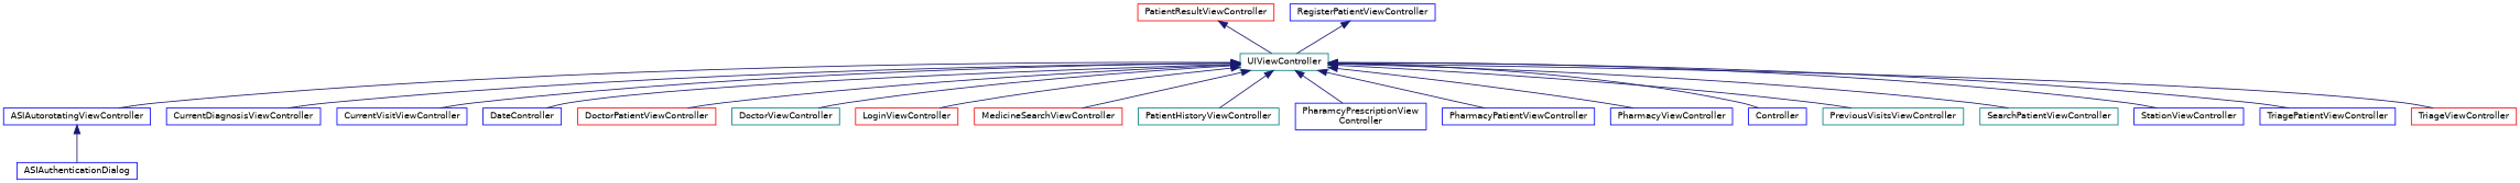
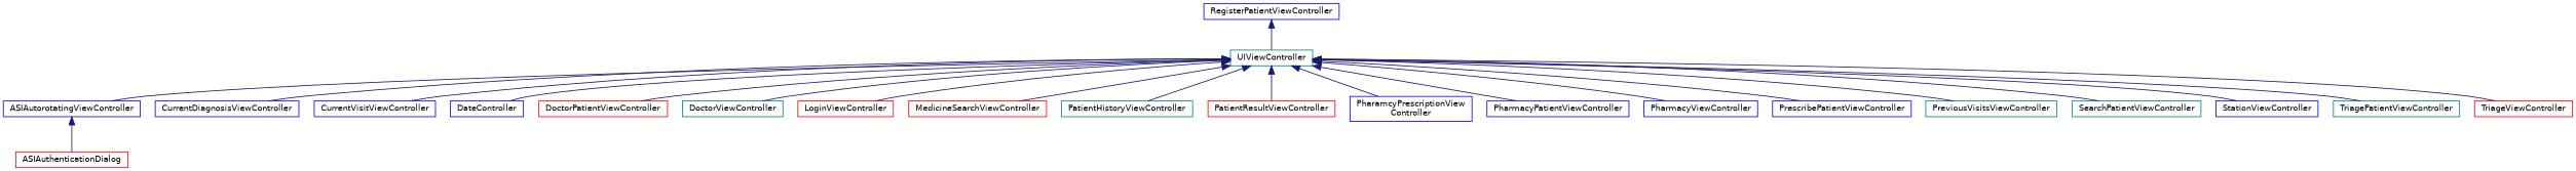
  digraph {
    rankdir=TB
    node [color=blue fillcolor=white fontname=Helvetica fontsize=10 shape=record style=filled]
    edge [color=midnightblue dir=back fontname=Helvetica fontsize=10 labelfontname=Helvetica labelfontsize=10 style=solid]
    n1 [color=teal height=0.2 label=UIViewController width=0.4]
    n2 [height=0.2 label=ASIAutorotatingViewController width=0.4]
    n3 [height=0.2 label=CurrentDiagnosisViewController width=0.4]
    n4 [height=0.2 label=CurrentVisitViewController width=0.4]
    n5 [height=0.2 label=DateController width=0.4]
    n6 [color=red height=0.2 label=DoctorPatientViewController width=0.4]
    n7 [color=teal height=0.2 label=DoctorViewController width=0.4]
    n8 [color=red height=0.2 label=LoginViewController width=0.4]
    n9 [color=red height=0.2 label=MedicineSearchViewController width=0.4]
    n10 [color=teal height=0.2 label=PatientHistoryViewController width=0.4]
    n11 [color=red height=0.2 label=PatientResultViewController width=0.4]
    n12 [height=0.2 label="PharamcyPrescriptionView\lController" width=0.4]
    n13 [height=0.2 label=PharmacyPatientViewController width=0.4]
    n14 [height=0.2 label=PharmacyViewController width=0.4]
-   n15 [height=0.2 label=Controller width=0.4]
+   n15 [height=0.2 label=PrescribePatientViewController width=0.4]
    n16 [color=teal height=0.2 label=PreviousVisitsViewController width=0.4]
    n17 [color=teal height=0.2 label=SearchPatientViewController width=0.4]
    n18 [height=0.2 label=StationViewController width=0.4]
-   n19 [height=0.2 label=TriagePatientViewController width=0.4]
+   n19 [color=teal height=0.2 label=TriagePatientViewController width=0.4]
    n20 [color=red height=0.2 label=TriageViewController width=0.4]
-   n21 [height=0.2 label=ASIAuthenticationDialog width=0.4]
+   n21 [color=red height=0.2 label=ASIAuthenticationDialog width=0.4]
    n22 [height=0.2 label=RegisterPatientViewController width=0.4]
    n1 -> n2
    n1 -> n3
    n1 -> n4
    n1 -> n5
    n1 -> n6
    n1 -> n7
    n1 -> n8
    n1 -> n9
    n1 -> n10
-   n11 -> n1
+   n1 -> n11
    n1 -> n12
    n1 -> n13
    n1 -> n14
    n1 -> n15
    n1 -> n16
    n1 -> n17
    n1 -> n18
    n1 -> n19
    n1 -> n20
    n2 -> n21
    n22 -> n1
  }
